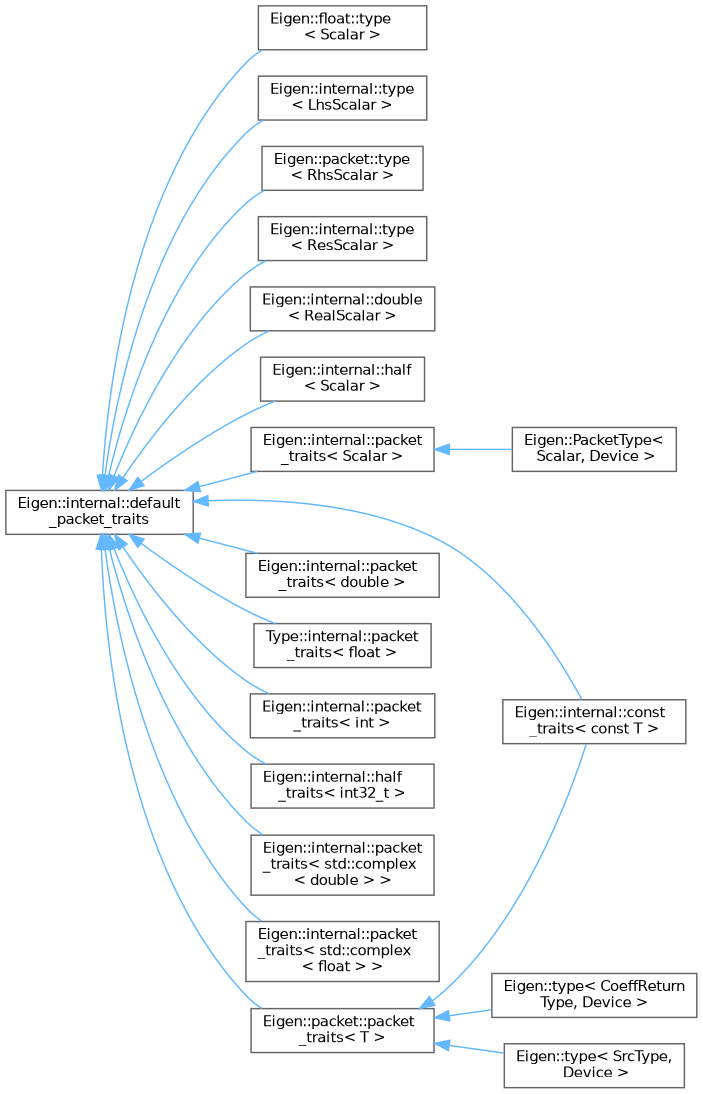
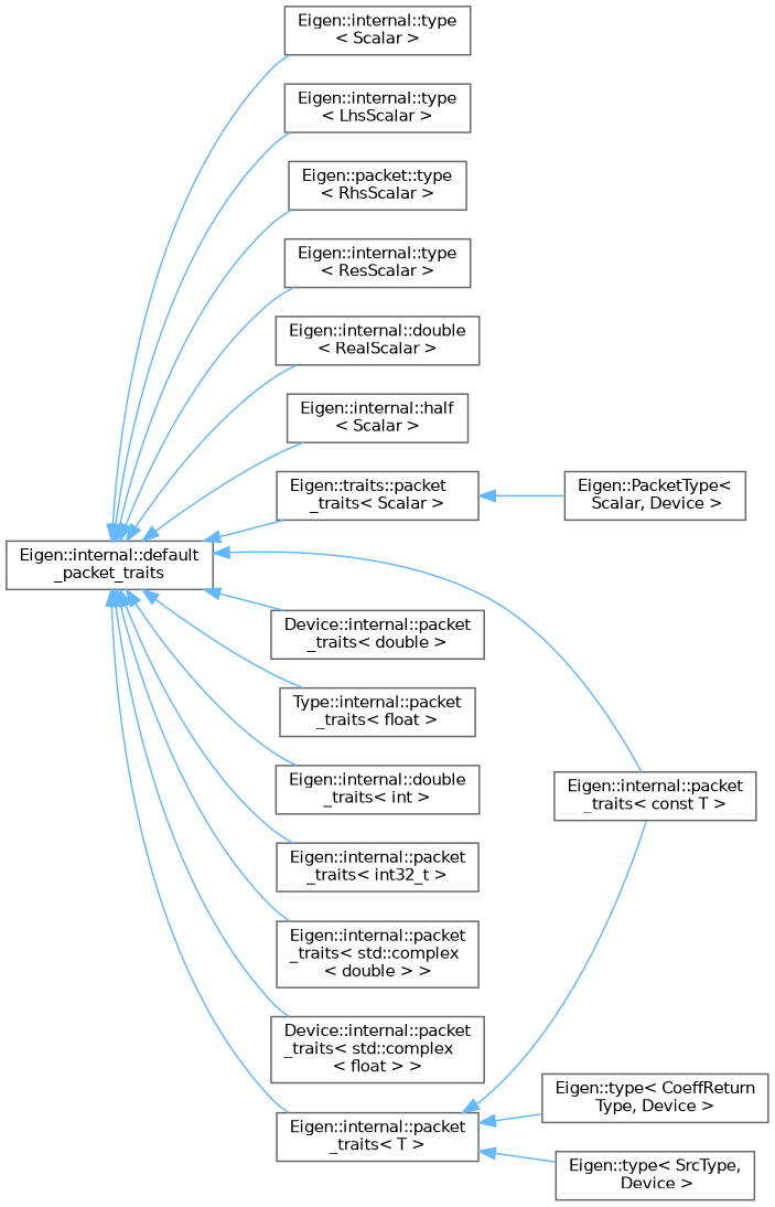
  digraph {
    rankdir=LR
    node [color=grey40 fillcolor=white fontname=Helvetica fontsize=10 shape=box style=filled]
    edge [color=steelblue1 dir=back fontname=Helvetica fontsize=10 labelfontname=Helvetica labelfontsize=10 style=solid]
    n1 [height=0.2 label="Eigen::internal::default\l_packet_traits" width=0.4]
-   n2 [height=0.2 label="Eigen::float::type\l\< Scalar \>" width=0.4]
+   n2 [height=0.2 label="Eigen::internal::type\l\< Scalar \>" width=0.4]
    n3 [height=0.2 label="Eigen::internal::type\l\< LhsScalar \>" width=0.4]
    n4 [height=0.2 label="Eigen::packet::type\l\< RhsScalar \>" width=0.4]
    n5 [height=0.2 label="Eigen::internal::type\l\< ResScalar \>" width=0.4]
    n6 [height=0.2 label="Eigen::internal::double\l\< RealScalar \>" width=0.4]
    n7 [height=0.2 label="Eigen::internal::half\l\< Scalar \>" width=0.4]
-   n8 [height=0.2 label="Eigen::internal::packet\l_traits\< Scalar \>" width=0.4]
-   n9 [height=0.2 label="Eigen::internal::const\l_traits\< const T \>" width=0.4]
-   n10 [height=0.2 label="Eigen::internal::packet\l_traits\< double \>" width=0.4]
+   n8 [height=0.2 label="Eigen::traits::packet\l_traits\< Scalar \>" width=0.4]
+   n9 [height=0.2 label="Eigen::internal::packet\l_traits\< const T \>" width=0.4]
+   n10 [height=0.2 label="Device::internal::packet\l_traits\< double \>" width=0.4]
    n11 [height=0.2 label="Type::internal::packet\l_traits\< float \>" width=0.4]
-   n12 [height=0.2 label="Eigen::internal::packet\l_traits\< int \>" width=0.4]
-   n13 [height=0.2 label="Eigen::internal::half\l_traits\< int32_t \>" width=0.4]
+   n12 [height=0.2 label="Eigen::internal::double\l_traits\< int \>" width=0.4]
+   n13 [height=0.2 label="Eigen::internal::packet\l_traits\< int32_t \>" width=0.4]
    n14 [height=0.2 label="Eigen::internal::packet\l_traits\< std::complex\l\< double \> \>" width=0.4]
-   n15 [height=0.2 label="Eigen::internal::packet\l_traits\< std::complex\l\< float \> \>" width=0.4]
-   n16 [height=0.2 label="Eigen::packet::packet\l_traits\< T \>" width=0.4]
+   n15 [height=0.2 label="Device::internal::packet\l_traits\< std::complex\l\< float \> \>" width=0.4]
+   n16 [height=0.2 label="Eigen::internal::packet\l_traits\< T \>" width=0.4]
    n17 [height=0.2 label="Eigen::PacketType\<\l Scalar, Device \>" width=0.4]
    n18 [height=0.2 label="Eigen::type\< CoeffReturn\lType, Device \>" width=0.4]
    n19 [height=0.2 label="Eigen::type\< SrcType,\l Device \>" width=0.4]
    n1 -> n2
    n1 -> n3
    n1 -> n4
    n1 -> n5
    n1 -> n6
    n1 -> n7
    n1 -> n8
    n1 -> n9
    n1 -> n10
    n1 -> n11
    n1 -> n12
    n1 -> n13
    n1 -> n14
    n1 -> n15
    n1 -> n16
    n8 -> n17
    n16 -> n9
    n16 -> n18
    n16 -> n19
  }
